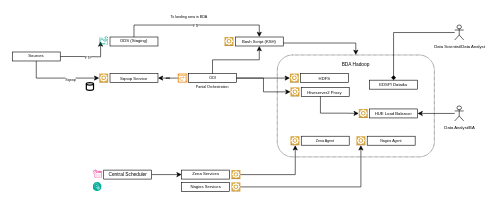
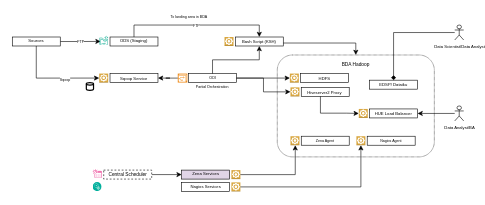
  <mxCell id="0" />
  <mxCell id="1" parent="0" />
  <mxCell id="2" value="&lt;font style=&quot;font-size: 8px;&quot;&gt;BDA Hadoop&lt;/font&gt;" style="rounded=1;whiteSpace=wrap;html=1;fillColor=none;dashed=1;dashPattern=1 1;verticalAlign=top;" vertex="1" parent="1"><mxGeometry x="462" y="90.75" width="262" height="170" as="geometry" /></mxCell>
  <mxCell id="3" value="&lt;font style=&quot;font-size: 6px;&quot;&gt;FTP&lt;/font&gt;" style="edgeStyle=orthogonalEdgeStyle;rounded=0;orthogonalLoop=1;jettySize=auto;html=1;entryX=0.12;entryY=0.623;entryDx=0;entryDy=0;entryPerimeter=0;" parent="1" source="4" target="66" edge="1"><mxGeometry relative="1" as="geometry"><mxPoint x="134" y="90.75" as="targetPoint" /></mxGeometry></mxCell>
- <mxCell id="4" value="&lt;font style=&quot;font-size: 7px;&quot;&gt;Sources&lt;/font&gt;" style="rounded=0;whiteSpace=wrap;html=1;verticalAlign=middle;fontSize=7;" parent="1" vertex="1"><mxGeometry x="20" y="85.75" width="80" height="15" as="geometry" /></mxCell>
+ <mxCell id="4" value="&lt;font style=&quot;font-size: 7px;&quot;&gt;Sources&lt;/font&gt;" style="rounded=0;whiteSpace=wrap;html=1;verticalAlign=middle;fontSize=7;" parent="1" vertex="1"><mxGeometry x="20" y="60.75" width="80" height="15" as="geometry" /></mxCell>
  <mxCell id="5" value="&lt;font style=&quot;font-size: 6px;&quot;&gt;To landing area in BDA&lt;/font&gt;" style="text;html=1;strokeColor=none;fillColor=none;align=center;verticalAlign=middle;whiteSpace=wrap;rounded=0;fontSize=7;" parent="1" vertex="1"><mxGeometry x="274" y="22.5" width="82" height="10" as="geometry" /></mxCell>
  <mxCell id="6" style="edgeStyle=orthogonalEdgeStyle;rounded=0;orthogonalLoop=1;jettySize=auto;html=1;entryX=1;entryY=0.5;entryDx=0;entryDy=0;" edge="1" parent="1" source="7" target="43"><mxGeometry relative="1" as="geometry" /></mxCell>
  <mxCell id="7" value="Data Analyst/BA" style="shape=umlActor;verticalLabelPosition=bottom;verticalAlign=top;html=1;outlineConnect=0;fontSize=7;" parent="1" vertex="1"><mxGeometry x="758" y="175.75" width="15" height="25" as="geometry" /></mxCell>
  <mxCell id="8" style="edgeStyle=orthogonalEdgeStyle;rounded=0;orthogonalLoop=1;jettySize=auto;html=1;exitX=0.5;exitY=0;exitDx=0;exitDy=0;entryX=0.5;entryY=0;entryDx=0;entryDy=0;" parent="1" source="65" target="12" edge="1"><mxGeometry relative="1" as="geometry" /></mxCell>
  <mxCell id="9" value="&lt;font style=&quot;font-size: 6px;&quot;&gt;FTP&lt;/font&gt;" style="edgeLabel;html=1;align=center;verticalAlign=middle;resizable=0;points=[];" parent="8" vertex="1" connectable="0"><mxGeometry x="-0.45" relative="1" as="geometry"><mxPoint x="55" as="offset" /></mxGeometry></mxCell>
  <mxCell id="10" value="" style="shape=image;html=1;verticalAlign=top;verticalLabelPosition=bottom;labelBackgroundColor=#ffffff;imageAspect=0;aspect=fixed;image=https://cdn0.iconfinder.com/data/icons/evericons-24px-vol-1/24/file-text-128.png" parent="1" vertex="1"><mxGeometry x="415.5" y="20" width="15" height="15" as="geometry" /></mxCell>
  <mxCell id="11" value="" style="group" parent="1" vertex="1" connectable="0"><mxGeometry x="374" y="60.75" width="98" height="15" as="geometry" /></mxCell>
  <mxCell id="12" value="&lt;span style=&quot;font-size: 7px;&quot;&gt;Bash Script (KSH)&lt;/span&gt;" style="rounded=0;whiteSpace=wrap;html=1;verticalAlign=bottom;container=0;fontSize=7;" parent="11" vertex="1"><mxGeometry x="18" width="80" height="15" as="geometry" /></mxCell>
  <mxCell id="13" value="" style="outlineConnect=0;dashed=0;verticalLabelPosition=bottom;verticalAlign=top;align=center;html=1;shape=mxgraph.aws3.worker;fillColor=#D9A741;gradientColor=none;fontSize=7;" parent="11" vertex="1"><mxGeometry width="15" height="15" as="geometry" /></mxCell>
  <mxCell id="14" value="" style="group" parent="1" vertex="1" connectable="0"><mxGeometry x="165" y="121.75" width="98" height="15" as="geometry" /></mxCell>
  <mxCell id="15" value="&lt;span style=&quot;font-size: 7px;&quot;&gt;Sqoop Service&lt;/span&gt;" style="rounded=0;whiteSpace=wrap;html=1;verticalAlign=bottom;container=0;fontSize=7;" parent="14" vertex="1"><mxGeometry x="18" width="80" height="15" as="geometry" /></mxCell>
  <mxCell id="16" value="" style="outlineConnect=0;dashed=0;verticalLabelPosition=bottom;verticalAlign=top;align=center;html=1;shape=mxgraph.aws3.worker;fillColor=#D9A741;gradientColor=none;fontSize=7;" parent="14" vertex="1"><mxGeometry width="15" height="15" as="geometry" /></mxCell>
  <mxCell id="17" value="" style="group" parent="1" vertex="1" connectable="0"><mxGeometry x="484" y="144.75" width="98" height="15" as="geometry" /></mxCell>
  <mxCell id="18" value="Hiveserver2 Proxy&amp;nbsp;" style="rounded=0;whiteSpace=wrap;html=1;verticalAlign=bottom;container=0;fontSize=7;" parent="17" vertex="1"><mxGeometry x="18" width="80" height="15" as="geometry" /></mxCell>
  <mxCell id="19" value="" style="outlineConnect=0;dashed=0;verticalLabelPosition=bottom;verticalAlign=top;align=center;html=1;shape=mxgraph.aws3.worker;fillColor=#D9A741;gradientColor=none;fontSize=7;" parent="17" vertex="1"><mxGeometry width="15" height="15" as="geometry" /></mxCell>
  <mxCell id="20" value="" style="group" parent="1" vertex="1" connectable="0"><mxGeometry x="296" y="121.75" width="98" height="15" as="geometry" /></mxCell>
  <mxCell id="21" value="&lt;font style=&quot;font-size: 6px;&quot;&gt;ODI&lt;/font&gt;" style="rounded=0;html=1;verticalAlign=middle;container=0;fontSize=7;horizontal=1;" parent="20" vertex="1"><mxGeometry x="18" width="80" height="15" as="geometry" /></mxCell>
  <mxCell id="22" value="" style="shadow=0;dashed=0;html=1;strokeColor=none;fillColor=#EF8F21;labelPosition=center;verticalLabelPosition=bottom;verticalAlign=top;align=center;outlineConnect=0;shape=mxgraph.veeam.availability_orchestrator;" parent="20" vertex="1"><mxGeometry width="16" height="15" as="geometry" /></mxCell>
  <mxCell id="23" value="" style="strokeWidth=2;html=1;shape=mxgraph.flowchart.database;whiteSpace=wrap;" parent="1" vertex="1"><mxGeometry x="143.5" y="136.75" width="12" height="13" as="geometry" /></mxCell>
  <mxCell id="24" value="&lt;font style=&quot;font-size: 6px;&quot;&gt;Sqoop&lt;/font&gt;" style="edgeStyle=orthogonalEdgeStyle;rounded=0;orthogonalLoop=1;jettySize=auto;html=1;entryX=0;entryY=0.5;entryDx=0;entryDy=0;entryPerimeter=0;exitX=0.5;exitY=1;exitDx=0;exitDy=0;" parent="1" target="16" edge="1" source="4"><mxGeometry x="0.289" y="-2" relative="1" as="geometry"><mxPoint x="75" y="75.75" as="sourcePoint" /><mxPoint x="345" y="128.25" as="targetPoint" /><Array as="points"><mxPoint x="60" y="128.75" /></Array><mxPoint as="offset" /></mxGeometry></mxCell>
  <mxCell id="25" style="edgeStyle=orthogonalEdgeStyle;rounded=0;orthogonalLoop=1;jettySize=auto;html=1;" parent="1" source="21" target="12" edge="1"><mxGeometry relative="1" as="geometry" /></mxCell>
  <mxCell id="26" style="edgeStyle=orthogonalEdgeStyle;rounded=0;orthogonalLoop=1;jettySize=auto;html=1;entryX=1;entryY=0.5;entryDx=0;entryDy=0;" parent="1" source="22" target="15" edge="1"><mxGeometry relative="1" as="geometry" /></mxCell>
  <mxCell id="27" value="&lt;font style=&quot;font-size: 6px;&quot;&gt;Partial Orchestration&lt;/font&gt;" style="text;html=1;strokeColor=none;fillColor=default;align=center;verticalAlign=middle;whiteSpace=wrap;rounded=0;" vertex="1" parent="1"><mxGeometry x="324" y="137.75" width="60" height="10" as="geometry" /></mxCell>
  <mxCell id="28" value="" style="shape=image;html=1;verticalAlign=top;verticalLabelPosition=bottom;labelBackgroundColor=#ffffff;imageAspect=0;aspect=fixed;image=https://cdn0.iconfinder.com/data/icons/evericons-24px-vol-1/24/file-text-128.png" vertex="1" parent="1"><mxGeometry x="142" y="45.75" width="15" height="15" as="geometry" /></mxCell>
  <mxCell id="29" value="" style="group" vertex="1" connectable="0" parent="1"><mxGeometry x="302.5" y="282.75" width="98" height="15" as="geometry" /></mxCell>
- <mxCell id="30" value="&lt;font style=&quot;font-size: 7px;&quot;&gt;Zena Services&lt;/font&gt;" style="rounded=0;whiteSpace=wrap;html=1;fontSize=7;" parent="29" vertex="1"><mxGeometry width="80" height="15" as="geometry" /></mxCell>
+ <mxCell id="30" value="&lt;font style=&quot;font-size: 7px;&quot;&gt;Zena Services&lt;/font&gt;" style="rounded=0;whiteSpace=wrap;html=1;fontSize=7;fillColor=#e1d5e7;" parent="29" vertex="1"><mxGeometry width="80" height="15" as="geometry" /></mxCell>
  <mxCell id="31" value="" style="outlineConnect=0;dashed=0;verticalLabelPosition=bottom;verticalAlign=top;align=center;html=1;shape=mxgraph.aws3.worker;fillColor=#D9A741;gradientColor=none;fontSize=7;" parent="29" vertex="1"><mxGeometry x="83" width="15" height="15" as="geometry" /></mxCell>
  <mxCell id="32" value="" style="group" vertex="1" connectable="0" parent="1"><mxGeometry x="302.5" y="303.25" width="98" height="15" as="geometry" /></mxCell>
  <mxCell id="33" value="&lt;font style=&quot;font-size: 7px;&quot;&gt;Nagios Services&lt;/font&gt;" style="rounded=0;whiteSpace=wrap;html=1;fontSize=7;" parent="32" vertex="1"><mxGeometry width="80" height="15" as="geometry" /></mxCell>
  <mxCell id="34" value="" style="outlineConnect=0;dashed=0;verticalLabelPosition=bottom;verticalAlign=top;align=center;html=1;shape=mxgraph.aws3.worker;fillColor=#D9A741;gradientColor=none;fontSize=7;" parent="32" vertex="1"><mxGeometry x="83" width="15" height="15" as="geometry" /></mxCell>
  <mxCell id="35" value="" style="group;verticalAlign=bottom;" vertex="1" connectable="0" parent="1"><mxGeometry x="484" y="226.25" width="98" height="15" as="geometry" /></mxCell>
  <mxCell id="36" value="&lt;font style=&quot;font-size: 6px;&quot;&gt;Zena Agent&lt;/font&gt;" style="rounded=0;whiteSpace=wrap;html=1;verticalAlign=bottom;container=0;fontSize=7;horizontal=1;" parent="35" vertex="1"><mxGeometry x="18" width="80" height="15" as="geometry" /></mxCell>
  <mxCell id="37" value="" style="outlineConnect=0;dashed=0;verticalLabelPosition=bottom;verticalAlign=top;align=center;html=1;shape=mxgraph.aws3.worker;fillColor=#D9A741;gradientColor=none;fontSize=7;" parent="35" vertex="1"><mxGeometry width="15" height="15" as="geometry" /></mxCell>
  <mxCell id="38" value="" style="group" vertex="1" connectable="0" parent="1"><mxGeometry x="594" y="226.25" width="98" height="15" as="geometry" /></mxCell>
  <mxCell id="39" value="&lt;font style=&quot;font-size: 6px;&quot;&gt;Nagios Agent&lt;/font&gt;" style="rounded=0;whiteSpace=wrap;html=1;verticalAlign=middle;container=0;fontSize=7;horizontal=1;" parent="38" vertex="1"><mxGeometry x="18" width="80" height="15" as="geometry" /></mxCell>
  <mxCell id="40" value="" style="outlineConnect=0;dashed=0;verticalLabelPosition=bottom;verticalAlign=top;align=center;html=1;shape=mxgraph.aws3.worker;fillColor=#D9A741;gradientColor=none;fontSize=7;" parent="38" vertex="1"><mxGeometry width="15" height="15" as="geometry" /></mxCell>
  <mxCell id="41" style="edgeStyle=orthogonalEdgeStyle;rounded=0;orthogonalLoop=1;jettySize=auto;html=1;" edge="1" parent="1" source="31" target="37"><mxGeometry relative="1" as="geometry"><Array as="points"><mxPoint x="492" y="290.75" /></Array></mxGeometry></mxCell>
  <mxCell id="42" value="" style="group" vertex="1" connectable="0" parent="1"><mxGeometry x="598" y="180.75" width="98" height="14" as="geometry" /></mxCell>
  <mxCell id="43" value="&lt;span style=&quot;font-size: 7px;&quot;&gt;HUE Load Balancer&lt;/span&gt;" style="rounded=0;whiteSpace=wrap;html=1;verticalAlign=bottom;container=0;fontSize=7;" parent="42" vertex="1"><mxGeometry x="18" width="80" height="15" as="geometry" /></mxCell>
  <mxCell id="44" value="" style="outlineConnect=0;dashed=0;verticalLabelPosition=bottom;verticalAlign=top;align=center;html=1;shape=mxgraph.aws3.worker;fillColor=#D9A741;gradientColor=none;fontSize=7;" parent="42" vertex="1"><mxGeometry width="15" height="15" as="geometry" /></mxCell>
  <mxCell id="45" value="" style="group" vertex="1" connectable="0" parent="1"><mxGeometry x="483" y="121.75" width="98" height="15" as="geometry" /></mxCell>
  <mxCell id="46" value="" style="group" vertex="1" connectable="0" parent="45"><mxGeometry width="98" height="15" as="geometry" /></mxCell>
  <mxCell id="47" value="&lt;span style=&quot;font-size: 7px;&quot;&gt;HDFS&lt;/span&gt;" style="rounded=0;whiteSpace=wrap;html=1;verticalAlign=bottom;container=0;fontSize=7;" parent="46" vertex="1"><mxGeometry x="18" width="80" height="15" as="geometry" /></mxCell>
  <mxCell id="48" value="" style="outlineConnect=0;dashed=0;verticalLabelPosition=bottom;verticalAlign=top;align=center;html=1;shape=mxgraph.aws3.worker;fillColor=#D9A741;gradientColor=none;fontSize=7;" parent="46" vertex="1"><mxGeometry width="15" height="15" as="geometry" /></mxCell>
  <mxCell id="49" style="edgeStyle=orthogonalEdgeStyle;rounded=0;orthogonalLoop=1;jettySize=auto;html=1;" edge="1" parent="1" source="12" target="2"><mxGeometry relative="1" as="geometry"><Array as="points"><mxPoint x="593" y="70.75" /></Array></mxGeometry></mxCell>
  <mxCell id="50" style="edgeStyle=orthogonalEdgeStyle;rounded=0;orthogonalLoop=1;jettySize=auto;html=1;entryX=0;entryY=0.5;entryDx=0;entryDy=0;entryPerimeter=0;" edge="1" parent="1" source="21" target="48"><mxGeometry relative="1" as="geometry" /></mxCell>
  <mxCell id="51" value="" style="group;verticalAlign=top;" vertex="1" connectable="0" parent="1"><mxGeometry x="601" y="132.75" width="95" height="15" as="geometry" /></mxCell>
  <mxCell id="52" value="&lt;font style=&quot;font-size: 7px;&quot;&gt;EDSP/ Dataiku&lt;/font&gt;" style="rounded=0;whiteSpace=wrap;html=1;verticalAlign=bottom;" vertex="1" parent="51"><mxGeometry x="15" width="80" height="15" as="geometry" /></mxCell>
  <mxCell id="53" value="" style="shape=image;html=1;verticalAlign=top;verticalLabelPosition=bottom;labelBackgroundColor=#ffffff;imageAspect=0;aspect=fixed;image=https://cdn1.iconfinder.com/data/icons/software-engineering-and-video-gaming/512/478_Data_head_human_knowledge_network_Data_Science_Fabrication_Lab-128.png" vertex="1" parent="51"><mxGeometry width="15" height="15" as="geometry" /></mxCell>
  <mxCell id="54" style="edgeStyle=orthogonalEdgeStyle;rounded=0;orthogonalLoop=1;jettySize=auto;html=1;entryX=0;entryY=0.5;entryDx=0;entryDy=0;entryPerimeter=0;" edge="1" parent="1" source="21" target="19"><mxGeometry relative="1" as="geometry" /></mxCell>
  <mxCell id="55" style="edgeStyle=orthogonalEdgeStyle;rounded=0;orthogonalLoop=1;jettySize=auto;html=1;endArrow=diamond;" edge="1" parent="1" source="56" target="52"><mxGeometry relative="1" as="geometry" /></mxCell>
  <mxCell id="56" value="Data Scientist/Data Analyst" style="shape=umlActor;verticalLabelPosition=bottom;verticalAlign=top;html=1;outlineConnect=0;fontSize=7;" vertex="1" parent="1"><mxGeometry x="758" y="40.75" width="15" height="25" as="geometry" /></mxCell>
  <mxCell id="57" value="" style="group" vertex="1" connectable="0" parent="1"><mxGeometry x="154.5" y="303.25" width="98" height="15" as="geometry" /></mxCell>
  <mxCell id="58" value="" style="image;aspect=fixed;perimeter=ellipsePerimeter;html=1;align=center;shadow=0;dashed=0;fontColor=#4277BB;labelBackgroundColor=default;fontSize=12;spacingTop=3;image=img/lib/ibm/management/it_service_management.svg;" vertex="1" parent="57"><mxGeometry width="15" height="15" as="geometry" /></mxCell>
  <mxCell id="59" style="edgeStyle=orthogonalEdgeStyle;rounded=0;orthogonalLoop=1;jettySize=auto;html=1;entryX=0;entryY=0.5;entryDx=0;entryDy=0;" edge="1" parent="1" source="61" target="30"><mxGeometry relative="1" as="geometry" /></mxCell>
  <mxCell id="60" value="" style="group" vertex="1" connectable="0" parent="1"><mxGeometry x="154" y="280.75" width="98.5" height="17" as="geometry" /></mxCell>
- <mxCell id="61" value="&lt;font style=&quot;font-size: 8px;&quot;&gt;Central Scheduler&lt;/font&gt;" style="rounded=0;whiteSpace=wrap;html=1;verticalAlign=bottom;" vertex="1" parent="60"><mxGeometry x="18.5" y="2" width="80" height="15" as="geometry" /></mxCell>
+ <mxCell id="61" value="&lt;font style=&quot;font-size: 8px;&quot;&gt;Central Scheduler&lt;/font&gt;" style="rounded=0;whiteSpace=wrap;html=1;verticalAlign=bottom;dashed=1;" vertex="1" parent="60"><mxGeometry x="18.5" y="2" width="80" height="15" as="geometry" /></mxCell>
  <mxCell id="62" value="" style="sketch=0;outlineConnect=0;fontColor=#232F3E;gradientColor=none;fillColor=#E7157B;strokeColor=none;dashed=0;verticalLabelPosition=bottom;verticalAlign=top;align=center;html=1;fontSize=12;fontStyle=0;aspect=fixed;pointerEvents=1;shape=mxgraph.aws4.eventbridge_scheduler;" vertex="1" parent="60"><mxGeometry width="15" height="15" as="geometry" /></mxCell>
  <mxCell id="63" style="edgeStyle=orthogonalEdgeStyle;rounded=0;orthogonalLoop=1;jettySize=auto;html=1;entryX=0;entryY=0.5;entryDx=0;entryDy=0;entryPerimeter=0;" edge="1" parent="1" source="18" target="44"><mxGeometry relative="1" as="geometry"><Array as="points"><mxPoint x="534" y="187.75" /><mxPoint x="578" y="187.75" /><mxPoint x="578" y="188.75" /></Array></mxGeometry></mxCell>
  <mxCell id="64" value="" style="group" vertex="1" connectable="0" parent="1"><mxGeometry x="165.5" y="58.75" width="97.5" height="17" as="geometry" /></mxCell>
  <mxCell id="65" value="&lt;font style=&quot;font-size: 7px;&quot;&gt;ODS&amp;nbsp;(Staging)&lt;/font&gt;" style="rounded=0;whiteSpace=wrap;html=1;fontSize=7;" parent="64" vertex="1"><mxGeometry x="17.5" y="2" width="80" height="15" as="geometry" /></mxCell>
  <mxCell id="66" value="" style="sketch=0;outlineConnect=0;fontColor=#232F3E;gradientColor=none;fillColor=#01A88D;strokeColor=none;dashed=0;verticalLabelPosition=bottom;verticalAlign=top;align=center;html=1;fontSize=12;fontStyle=0;aspect=fixed;shape=mxgraph.aws4.transfer_for_ftp_resource;" vertex="1" parent="64"><mxGeometry width="14.62" height="15" as="geometry" /></mxCell>
  <mxCell id="67" style="edgeStyle=orthogonalEdgeStyle;rounded=0;orthogonalLoop=1;jettySize=auto;html=1;" edge="1" parent="1" source="34" target="40"><mxGeometry relative="1" as="geometry" /></mxCell>
